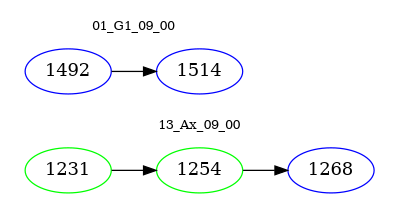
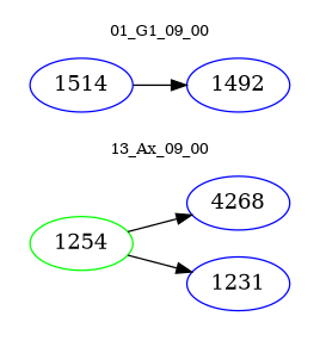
  digraph {
    rankdir=LR
    node [color=blue]
    edge [color=black]
    n1 [color=green label=1254]
-   n2 [color=green label=1231]
-   n3 [label=1268]
+   n2 [label=1231]
+   n3 [label=4268]
    n4 [label=1492]
    n5 [label=1514]
    subgraph cluster_1 {
      color=white
      fontsize=10
      label="13_Ax_09_00"
      n1
      n2
      n3
    }
    subgraph cluster_2 {
      color=white
      fontsize=10
      label="01_G1_09_00"
      n4
      n5
    }
-   n2 -> n1
+   n1 -> n2
    n1 -> n3
-   n4 -> n5
+   n5 -> n4
  }
